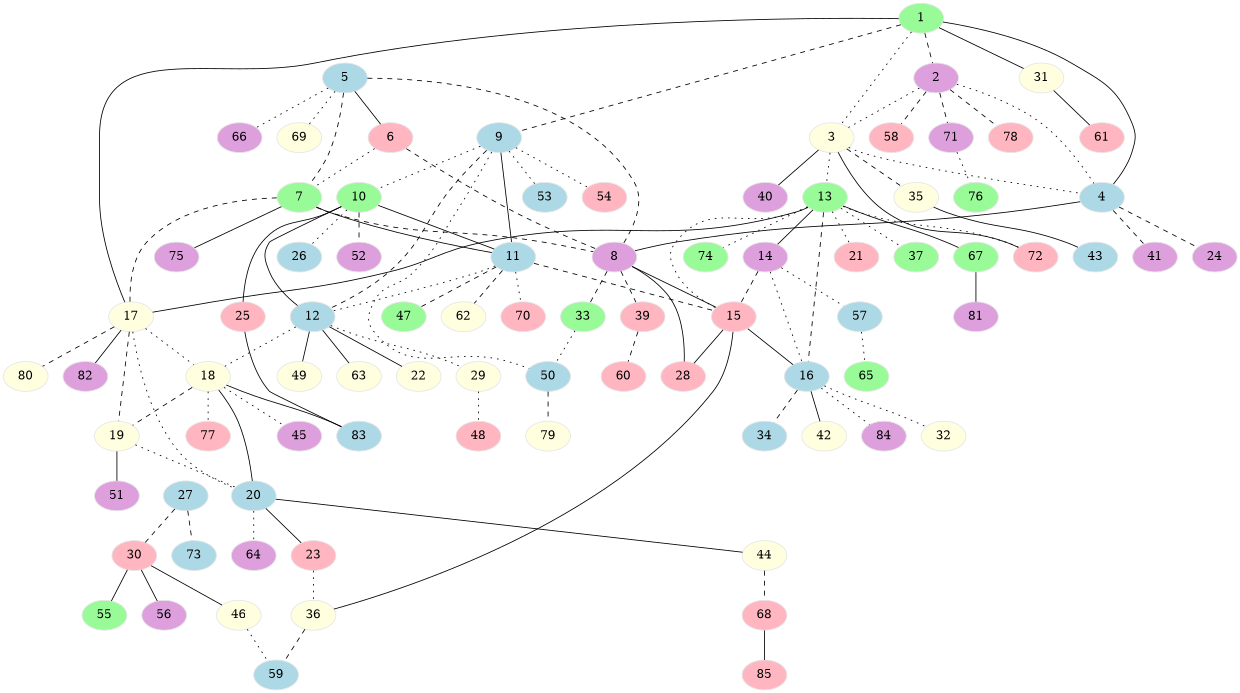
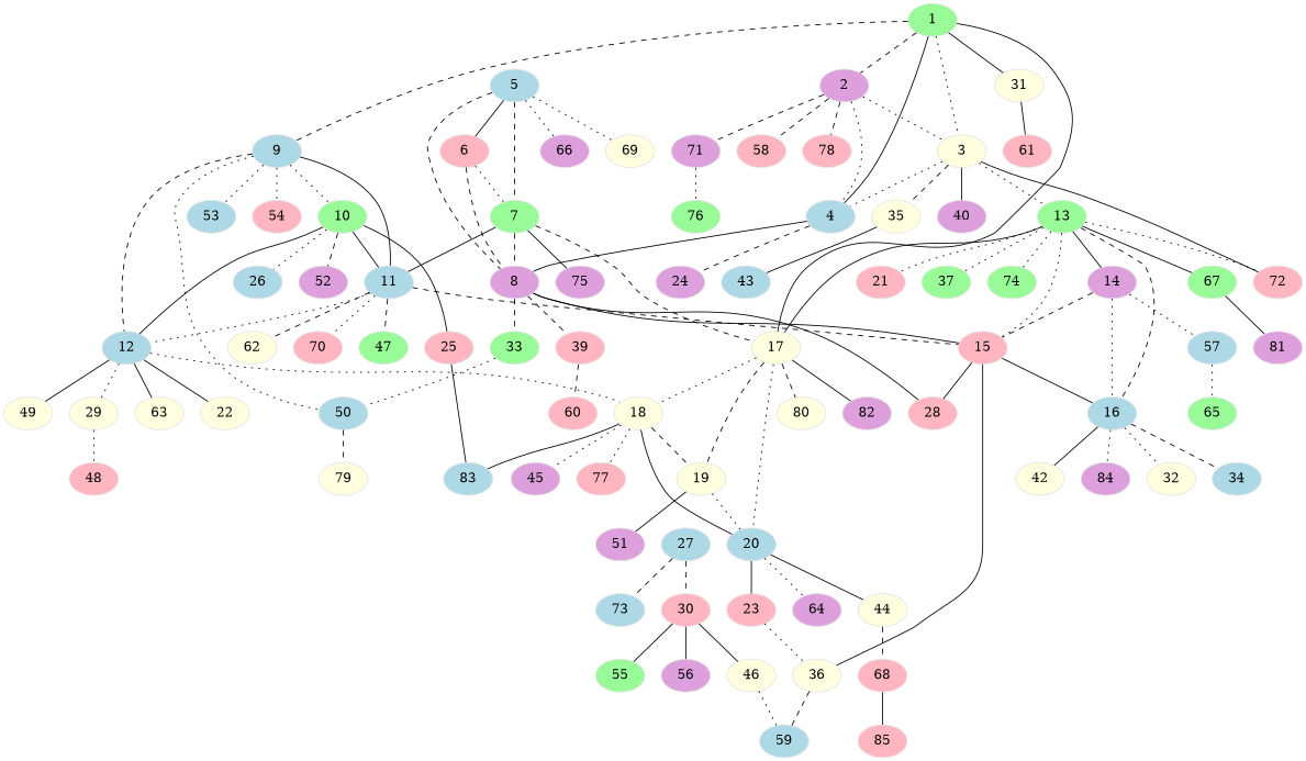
  graph {
    node [color=gray90 fillcolor=lightyellow style=filled]
    edge [style=solid]
    1 [fillcolor=palegreen]
    2 [fillcolor=plum]
    3
    4 [fillcolor=lightblue]
    9 [fillcolor=lightblue]
    17
    31
    58 [fillcolor=lightpink]
    71 [fillcolor=plum]
    78 [fillcolor=lightpink]
    13 [fillcolor=palegreen]
    35
    40 [fillcolor=plum]
    72 [fillcolor=lightpink]
    8 [fillcolor=plum]
    24 [fillcolor=plum]
-   41 [fillcolor=plum]
    11 [fillcolor=lightblue]
    10 [fillcolor=palegreen]
    12 [fillcolor=lightblue]
    50 [fillcolor=lightblue]
    53 [fillcolor=lightblue]
    54 [fillcolor=lightpink]
    18
    19
    20 [fillcolor=lightblue]
    80
    82 [fillcolor=plum]
    61 [fillcolor=lightpink]
    76 [fillcolor=palegreen]
    15 [fillcolor=lightpink]
    14 [fillcolor=plum]
    16 [fillcolor=lightblue]
    21 [fillcolor=lightpink]
    37 [fillcolor=palegreen]
    67 [fillcolor=palegreen]
    74 [fillcolor=palegreen]
    43 [fillcolor=lightblue]
    28 [fillcolor=lightpink]
    33 [fillcolor=palegreen]
    39 [fillcolor=lightpink]
    5 [fillcolor=lightblue]
    6 [fillcolor=lightpink]
    7 [fillcolor=palegreen]
    66 [fillcolor=plum]
    69
    75 [fillcolor=plum]
    47 [fillcolor=palegreen]
    62
    70 [fillcolor=lightpink]
    36
    27 [fillcolor=lightblue]
    30 [fillcolor=lightpink]
    73 [fillcolor=lightblue]
    60 [fillcolor=lightpink]
    25 [fillcolor=lightpink]
    26 [fillcolor=lightblue]
    52 [fillcolor=plum]
    22
    29
    49
    63
    79
    83 [fillcolor=lightblue]
    45 [fillcolor=plum]
    77 [fillcolor=lightpink]
    48 [fillcolor=lightpink]
    57 [fillcolor=lightblue]
    32
    34 [fillcolor=lightblue]
    42
    84 [fillcolor=plum]
    81 [fillcolor=plum]
    65 [fillcolor=palegreen]
    59 [fillcolor=lightblue]
    51 [fillcolor=plum]
    23 [fillcolor=lightpink]
    44
    64 [fillcolor=plum]
    68 [fillcolor=lightpink]
    46
    55 [fillcolor=palegreen]
    56 [fillcolor=plum]
    85 [fillcolor=lightpink]
    1 -- 2 [style=dashed]
    1 -- 3 [style=dotted]
    1 -- 4
    1 -- 9 [style=dashed]
    1 -- 17
    1 -- 31
    2 -- 3 [style=dotted]
    2 -- 4 [style=dotted]
    2 -- 58 [style=dashed]
    2 -- 71 [style=dashed]
    2 -- 78 [style=dashed]
    3 -- 4 [style=dotted]
    3 -- 13 [style=dotted]
    3 -- 35 [style=dashed]
    3 -- 40
    3 -- 72
    4 -- 8
    4 -- 24 [style=dashed]
-   4 -- 41 [style=dashed]
    9 -- 11
    9 -- 10 [style=dotted]
    9 -- 12 [style=dashed]
    9 -- 50 [style=dotted]
    9 -- 53 [style=dotted]
    9 -- 54 [style=dotted]
    17 -- 18 [style=dotted]
    17 -- 19 [style=dashed]
    17 -- 20 [style=dotted]
    17 -- 80 [style=dashed]
    17 -- 82
    31 -- 61
    71 -- 76 [style=dotted]
    13 -- 17
    13 -- 72 [style=dotted]
    13 -- 15 [style=dotted]
    13 -- 14
    13 -- 16 [style=dashed]
    13 -- 21 [style=dotted]
    13 -- 37 [style=dotted]
    13 -- 67
    13 -- 74 [style=dotted]
    35 -- 43
    8 -- 15
    8 -- 28
    8 -- 33 [style=dashed]
    8 -- 39 [style=dashed]
    11 -- 12 [style=dotted]
    11 -- 15 [style=dashed]
    11 -- 47 [style=dashed]
    11 -- 62 [style=dashed]
    11 -- 70 [style=dotted]
    10 -- 11
    10 -- 12
    10 -- 25
    10 -- 26 [style=dotted]
    10 -- 52 [style=dashed]
    12 -- 18 [style=dotted]
    12 -- 22
    12 -- 29 [style=dotted]
    12 -- 49
    12 -- 63
    50 -- 79 [style=dashed]
    18 -- 19 [style=dashed]
    18 -- 20
    18 -- 83
    18 -- 45 [style=dotted]
    18 -- 77 [style=dotted]
    19 -- 20 [style=dotted]
    19 -- 51
    20 -- 23
    20 -- 44
    20 -- 64 [style=dotted]
    15 -- 16
    15 -- 28
    15 -- 36
    14 -- 15 [style=dashed]
    14 -- 16 [style=dotted]
    14 -- 57 [style=dotted]
    16 -- 32 [style=dotted]
    16 -- 34 [style=dashed]
    16 -- 42
    16 -- 84 [style=dotted]
    67 -- 81
    33 -- 50 [style=dotted]
    39 -- 60 [style=dashed]
    5 -- 8 [style=dashed]
    5 -- 6
    5 -- 7 [style=dashed]
    5 -- 66 [style=dotted]
    5 -- 69 [style=dotted]
    6 -- 8 [style=dashed]
    6 -- 7 [style=dotted]
    7 -- 17 [style=dashed]
    7 -- 8 [style=dashed]
    7 -- 11
    7 -- 75
    36 -- 59 [style=dashed]
    27 -- 30 [style=dashed]
    27 -- 73 [style=dashed]
    30 -- 46
    30 -- 55
    30 -- 56
    25 -- 83
    29 -- 48 [style=dotted]
    57 -- 65 [style=dotted]
    23 -- 36 [style=dotted]
    44 -- 68 [style=dashed]
    68 -- 85
    46 -- 59 [style=dotted]
  }
